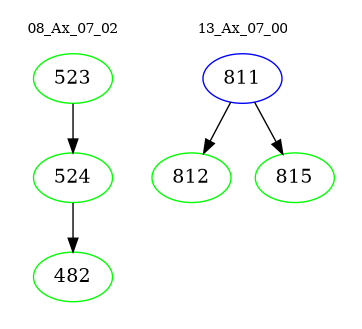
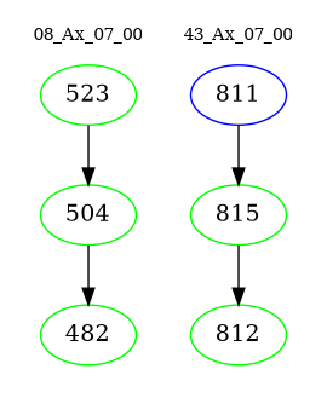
  digraph {
    node [color=green]
    edge [color=black]
    n1 [label=523]
    n2 [label=482]
-   n3 [label=524]
+   n3 [label=504]
    n4 [color=blue label=811]
    n5 [label=812]
    n6 [label=815]
    subgraph cluster_1 {
      color=white
      fontsize=10
-     label="08_Ax_07_02"
+     label="08_Ax_07_00"
      n1
      n2
      n3
    }
    subgraph cluster_2 {
      color=white
      fontsize=10
-     label="13_Ax_07_00"
+     label="43_Ax_07_00"
      n4
      n5
      n6
    }
    n1 -> n3
    n3 -> n2
-   n4 -> n5
+   n6 -> n5
    n4 -> n6
  }
